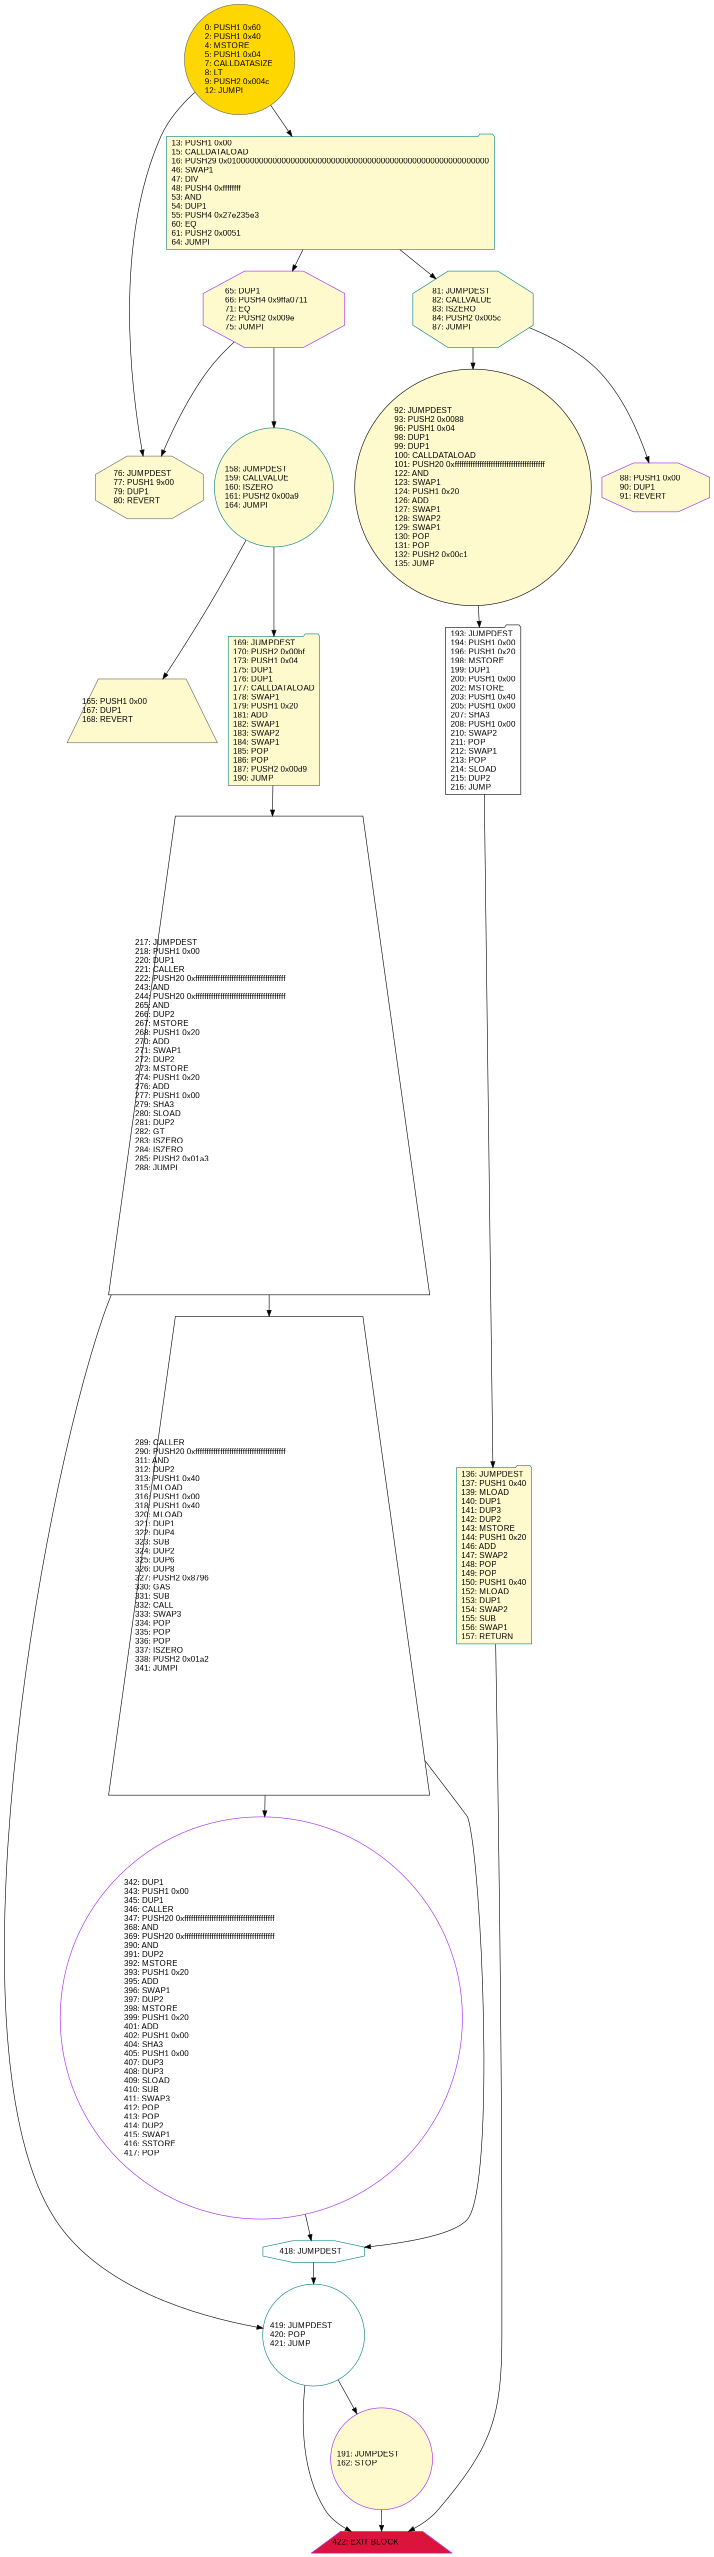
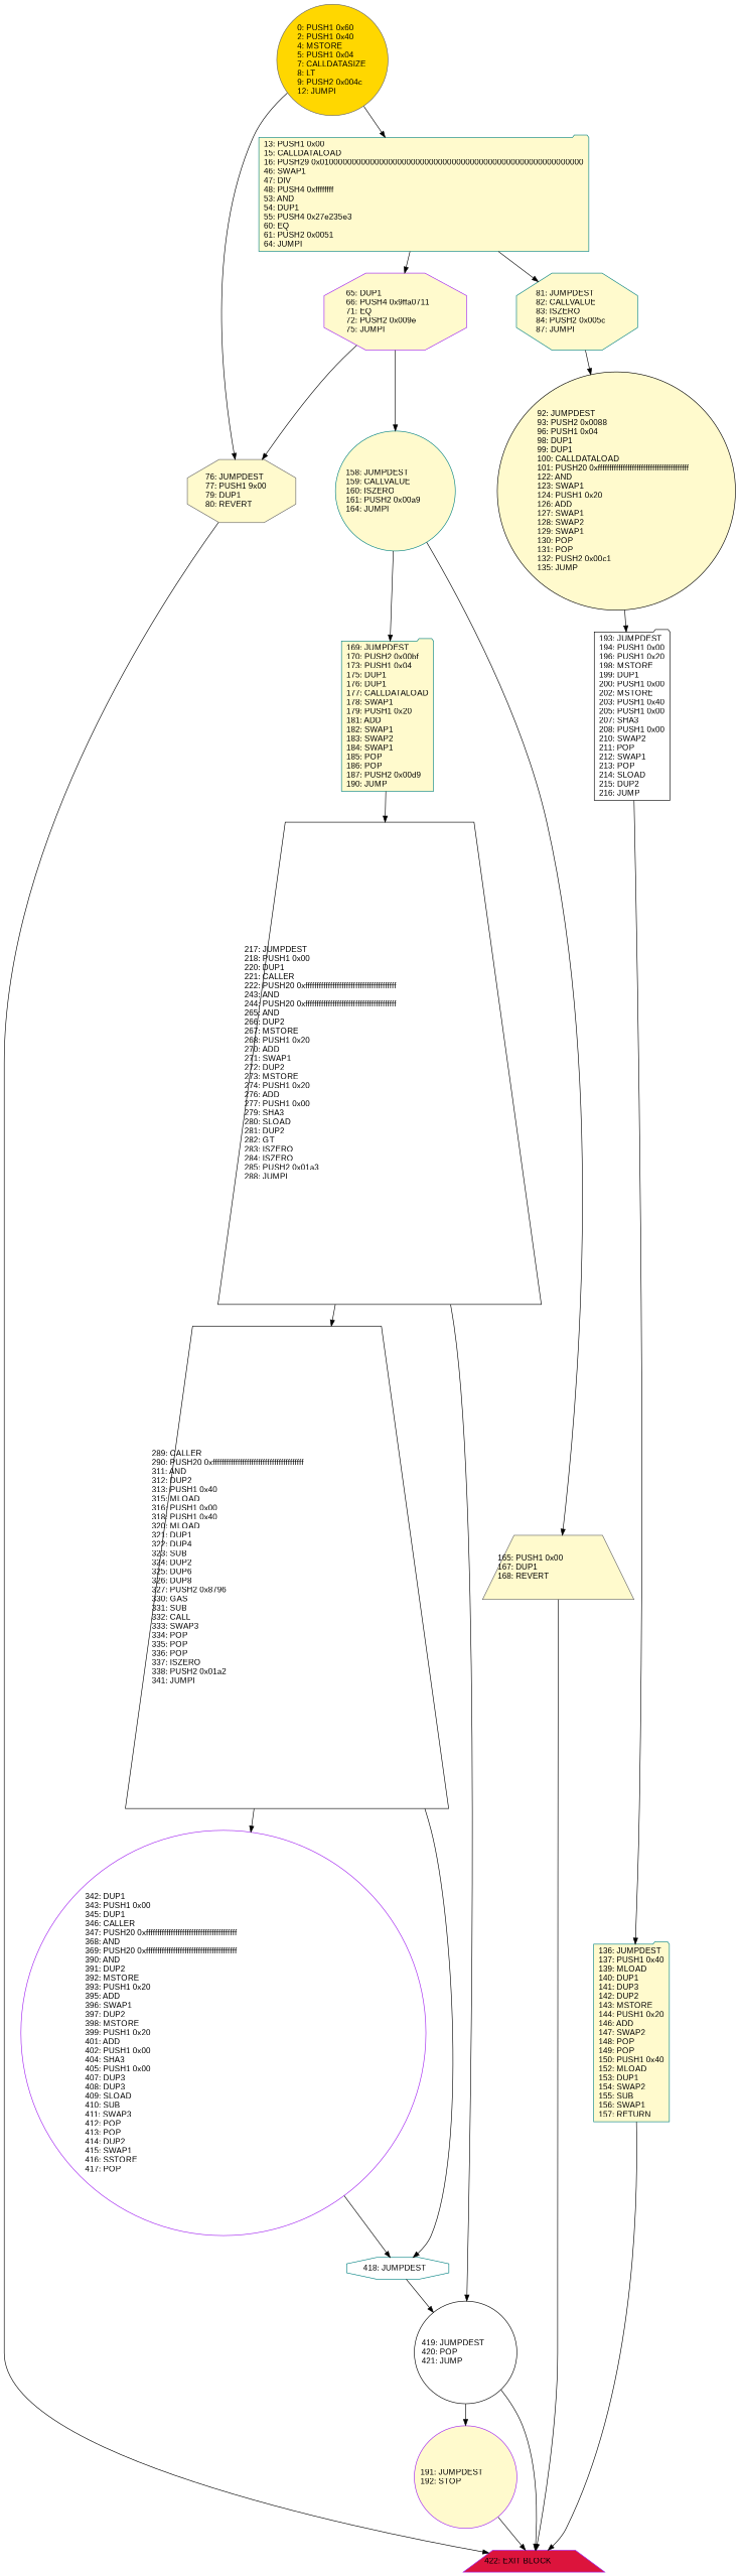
  digraph {
    rankdir=UD
    node [color=teal fillcolor=lemonchiffon fontcolor=black fontname=arial shape=circle style=filled]
    n1 [color=black label="92: JUMPDEST\l93: PUSH2 0x0088\l96: PUSH1 0x04\l98: DUP1\l99: DUP1\l100: CALLDATALOAD\l101: PUSH20 0xffffffffffffffffffffffffffffffffffffffff\l122: AND\l123: SWAP1\l124: PUSH1 0x20\l126: ADD\l127: SWAP1\l128: SWAP2\l129: SWAP1\l130: POP\l131: POP\l132: PUSH2 0x00c1\l135: JUMP\l"]
    n2 [color=black fillcolor=white label="193: JUMPDEST\l194: PUSH1 0x00\l196: PUSH1 0x20\l198: MSTORE\l199: DUP1\l200: PUSH1 0x00\l202: MSTORE\l203: PUSH1 0x40\l205: PUSH1 0x00\l207: SHA3\l208: PUSH1 0x00\l210: SWAP2\l211: POP\l212: SWAP1\l213: POP\l214: SLOAD\l215: DUP2\l216: JUMP\l" shape=folder]
    n3 [label="136: JUMPDEST\l137: PUSH1 0x40\l139: MLOAD\l140: DUP1\l141: DUP3\l142: DUP2\l143: MSTORE\l144: PUSH1 0x20\l146: ADD\l147: SWAP2\l148: POP\l149: POP\l150: PUSH1 0x40\l152: MLOAD\l153: DUP1\l154: SWAP2\l155: SUB\l156: SWAP1\l157: RETURN\l" shape=folder]
    n4 [color=gray40 label="165: PUSH1 0x00\l167: DUP1\l168: REVERT\l" shape=trapezium]
    n5 [color=purple fillcolor=crimson label="422: EXIT BLOCK\l" shape=trapezium]
-   n6 [fillcolor=white label="419: JUMPDEST\l420: POP\l421: JUMP\l"]
-   n7 [color=purple label="191: JUMPDEST\l162: STOP\l"]
+   n6 [color=black fillcolor=white label="419: JUMPDEST\l420: POP\l421: JUMP\l"]
+   n7 [color=purple label="191: JUMPDEST\l192: STOP\l"]
    n8 [color=gray40 fillcolor=gold label="0: PUSH1 0x60\l2: PUSH1 0x40\l4: MSTORE\l5: PUSH1 0x04\l7: CALLDATASIZE\l8: LT\l9: PUSH2 0x004c\l12: JUMPI\l"]
    n9 [color=gray40 label="76: JUMPDEST\l77: PUSH1 9x00\l79: DUP1\l80: REVERT\l" shape=octagon]
    n10 [label="13: PUSH1 0x00\l15: CALLDATALOAD\l16: PUSH29 0x0100000000000000000000000000000000000000000000000000000000\l46: SWAP1\l47: DIV\l48: PUSH4 0xffffffff\l53: AND\l54: DUP1\l55: PUSH4 0x27e235e3\l60: EQ\l61: PUSH2 0x0051\l64: JUMPI\l" shape=folder]
    n11 [label="81: JUMPDEST\l82: CALLVALUE\l83: ISZERO\l84: PUSH2 0x005c\l87: JUMPI\l" shape=octagon]
    n12 [color=purple label="65: DUP1\l66: PUSH4 0x9ffa0711\l71: EQ\l72: PUSH2 0x009e\l75: JUMPI\l" shape=octagon]
    n13 [label="169: JUMPDEST\l170: PUSH2 0x00bf\l173: PUSH1 0x04\l175: DUP1\l176: DUP1\l177: CALLDATALOAD\l178: SWAP1\l179: PUSH1 0x20\l181: ADD\l182: SWAP1\l183: SWAP2\l184: SWAP1\l185: POP\l186: POP\l187: PUSH2 0x00d9\l190: JUMP\l" shape=folder]
    n14 [color=black fillcolor=white label="217: JUMPDEST\l218: PUSH1 0x00\l220: DUP1\l221: CALLER\l222: PUSH20 0xffffffffffffffffffffffffffffffffffffffff\l243: AND\l244: PUSH20 0xffffffffffffffffffffffffffffffffffffffff\l265: AND\l266: DUP2\l267: MSTORE\l268: PUSH1 0x20\l270: ADD\l271: SWAP1\l272: DUP2\l273: MSTORE\l274: PUSH1 0x20\l276: ADD\l277: PUSH1 0x00\l279: SHA3\l280: SLOAD\l281: DUP2\l282: GT\l283: ISZERO\l284: ISZERO\l285: PUSH2 0x01a3\l288: JUMPI\l" shape=trapezium]
    n15 [color=black fillcolor=white label="289: CALLER\l290: PUSH20 0xffffffffffffffffffffffffffffffffffffffff\l311: AND\l312: DUP2\l313: PUSH1 0x40\l315: MLOAD\l316: PUSH1 0x00\l318: PUSH1 0x40\l320: MLOAD\l321: DUP1\l322: DUP4\l323: SUB\l324: DUP2\l325: DUP6\l326: DUP8\l327: PUSH2 0x8796\l330: GAS\l331: SUB\l332: CALL\l333: SWAP3\l334: POP\l335: POP\l336: POP\l337: ISZERO\l338: PUSH2 0x01a2\l341: JUMPI\l" shape=trapezium]
    n16 [fillcolor=white label="418: JUMPDEST\l" shape=octagon]
-   n17 [color=purple label="88: PUSH1 0x00\l90: DUP1\l91: REVERT\l" shape=octagon]
    n18 [label="158: JUMPDEST\l159: CALLVALUE\l160: ISZERO\l161: PUSH2 0x00a9\l164: JUMPI\l"]
    n19 [color=purple fillcolor=white label="342: DUP1\l343: PUSH1 0x00\l345: DUP1\l346: CALLER\l347: PUSH20 0xffffffffffffffffffffffffffffffffffffffff\l368: AND\l369: PUSH20 0xffffffffffffffffffffffffffffffffffffffff\l390: AND\l391: DUP2\l392: MSTORE\l393: PUSH1 0x20\l395: ADD\l396: SWAP1\l397: DUP2\l398: MSTORE\l399: PUSH1 0x20\l401: ADD\l402: PUSH1 0x00\l404: SHA3\l405: PUSH1 0x00\l407: DUP3\l408: DUP3\l409: SLOAD\l410: SUB\l411: SWAP3\l412: POP\l413: POP\l414: DUP2\l415: SWAP1\l416: SSTORE\l417: POP\l"]
    n1 -> n2
    n2 -> n3
    n3 -> n5
+   n4 -> n5
    n6 -> n5
    n6 -> n7
    n7 -> n5
    n8 -> n9
    n8 -> n10
+   n9 -> n5
    n10 -> n11
    n10 -> n12
    n11 -> n1
-   n11 -> n17
    n12 -> n9
    n12 -> n18
    n13 -> n14
    n14 -> n6
    n14 -> n15
    n15 -> n16
    n15 -> n19
    n16 -> n6
    n18 -> n4
    n18 -> n13
    n19 -> n16
  }
